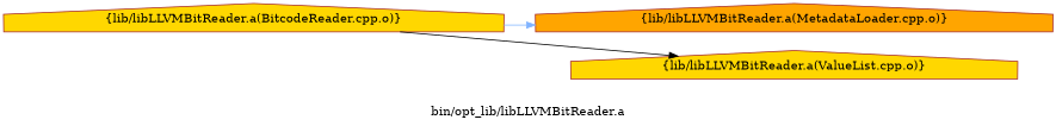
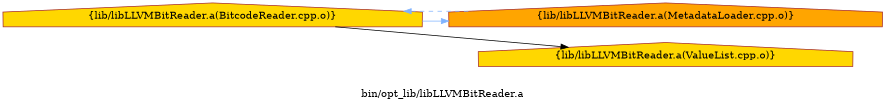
  digraph {
    label="bin/opt_lib/libLLVMBitReader.a"
    rankdir=LR
    node [color=brown fillcolor=gold group=1 shape=house style=filled]
    edge [color="0.600000 0.5 1" style=solid]
    n1 [label="{lib/libLLVMBitReader.a(BitcodeReader.cpp.o)}"]
    n2 [fillcolor=orange label="{lib/libLLVMBitReader.a(MetadataLoader.cpp.o)}"]
    n3 [group=0 label="{lib/libLLVMBitReader.a(ValueList.cpp.o)}"]
    subgraph sub_1 {
      rank=same
      n1
    }
    n1 -> n2
    n1 -> n3 [color=""]
+   n2 -> n1 [style=dashed]
  }
